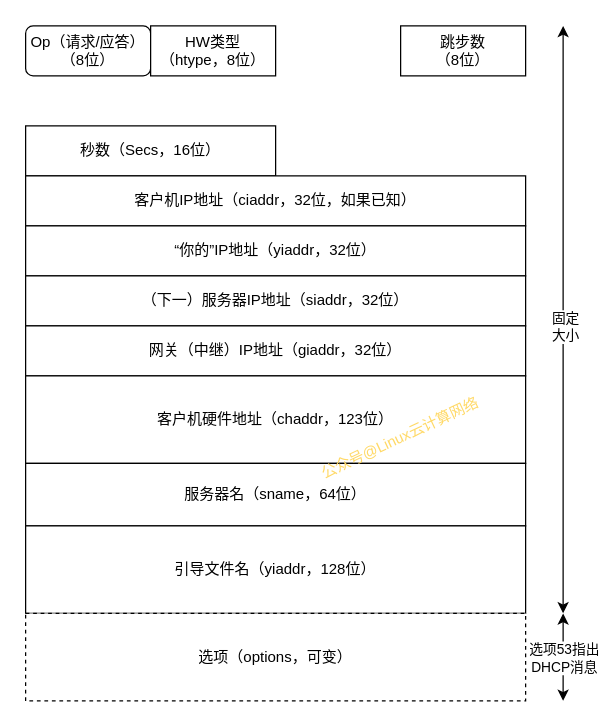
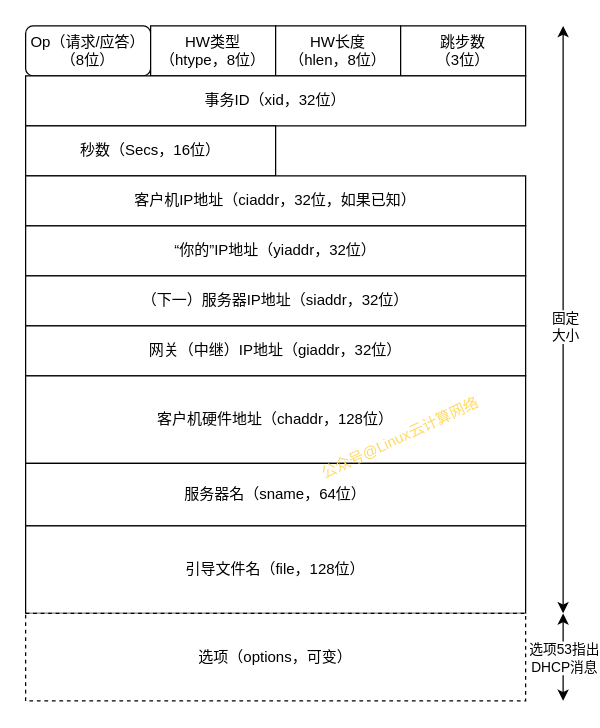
  <mxCell id="0" />
  <mxCell id="1" parent="0" />
  <mxCell id="2" value="Op（请求/应答）&lt;br&gt;（8位）" style="whiteSpace=wrap;html=1;rounded=1;" vertex="1" parent="1"><mxGeometry x="20" y="20" width="100" height="40" as="geometry" /></mxCell>
  <mxCell id="3" value="HW类型&lt;br&gt;（htype，8位）" style="rounded=0;whiteSpace=wrap;html=1;" vertex="1" parent="1"><mxGeometry x="120" y="20" width="100" height="40" as="geometry" /></mxCell>
- <mxCell id="5" value="跳步数&lt;br&gt;（8位）" style="rounded=0;whiteSpace=wrap;html=1;" vertex="1" parent="1"><mxGeometry x="320" y="20" width="100" height="40" as="geometry" /></mxCell>
+ <mxCell id="4" value="HW长度&lt;br&gt;（hlen，8位）" style="rounded=0;whiteSpace=wrap;html=1;" vertex="1" parent="1"><mxGeometry x="220" y="20" width="100" height="40" as="geometry" /></mxCell>
+ <mxCell id="5" value="跳步数&lt;br&gt;（3位）" style="rounded=0;whiteSpace=wrap;html=1;" vertex="1" parent="1"><mxGeometry x="320" y="20" width="100" height="40" as="geometry" /></mxCell>
+ <mxCell id="6" value="事务ID（xid，32位）" style="rounded=0;whiteSpace=wrap;html=1;" vertex="1" parent="1"><mxGeometry x="20" y="60" width="400" height="40" as="geometry" /></mxCell>
  <mxCell id="7" value="秒数（Secs，16位）" style="rounded=0;whiteSpace=wrap;html=1;" vertex="1" parent="1"><mxGeometry x="20" y="100" width="200" height="40" as="geometry" /></mxCell>
  <mxCell id="8" value="客户机IP地址（ciaddr，32位，如果已知）" style="rounded=0;whiteSpace=wrap;html=1;" vertex="1" parent="1"><mxGeometry x="20" y="140" width="400" height="40" as="geometry" /></mxCell>
  <mxCell id="9" value="“你的”IP地址（yiaddr，32位）" style="rounded=0;whiteSpace=wrap;html=1;" vertex="1" parent="1"><mxGeometry x="20" y="180" width="400" height="40" as="geometry" /></mxCell>
  <mxCell id="10" value="（下一）服务器IP地址（siaddr，32位）" style="rounded=0;whiteSpace=wrap;html=1;" vertex="1" parent="1"><mxGeometry x="20" y="220" width="400" height="40" as="geometry" /></mxCell>
  <mxCell id="11" value="网关（中继）IP地址（giaddr，32位）" style="rounded=0;whiteSpace=wrap;html=1;" vertex="1" parent="1"><mxGeometry x="20" y="260" width="400" height="40" as="geometry" /></mxCell>
- <mxCell id="12" value="客户机硬件地址（chaddr，123位）" style="rounded=0;whiteSpace=wrap;html=1;" vertex="1" parent="1"><mxGeometry x="20" y="300" width="400" height="70" as="geometry" /></mxCell>
+ <mxCell id="12" value="客户机硬件地址（chaddr，128位）" style="rounded=0;whiteSpace=wrap;html=1;" vertex="1" parent="1"><mxGeometry x="20" y="300" width="400" height="70" as="geometry" /></mxCell>
  <mxCell id="13" value="服务器名（sname，64位）" style="rounded=0;whiteSpace=wrap;html=1;" vertex="1" parent="1"><mxGeometry x="20" y="370" width="400" height="50" as="geometry" /></mxCell>
- <mxCell id="14" value="引导文件名（yiaddr，128位）" style="rounded=0;whiteSpace=wrap;html=1;" vertex="1" parent="1"><mxGeometry x="20" y="420" width="400" height="70" as="geometry" /></mxCell>
+ <mxCell id="14" value="引导文件名（file，128位）" style="rounded=0;whiteSpace=wrap;html=1;" vertex="1" parent="1"><mxGeometry x="20" y="420" width="400" height="70" as="geometry" /></mxCell>
  <mxCell id="15" value="选项（options，可变）" style="rounded=0;whiteSpace=wrap;html=1;dashed=1;" vertex="1" parent="1"><mxGeometry x="20" y="490" width="400" height="70" as="geometry" /></mxCell>
  <mxCell id="16" value="" style="endArrow=classic;startArrow=classic;html=1;" edge="1" parent="1"><mxGeometry width="50" height="50" relative="1" as="geometry"><mxPoint x="450" y="490" as="sourcePoint" /><mxPoint x="450" y="20" as="targetPoint" /></mxGeometry></mxCell>
  <mxCell id="17" value="固定&lt;br&gt;大小" style="edgeLabel;html=1;align=center;verticalAlign=middle;resizable=0;points=[];" vertex="1" connectable="0" parent="16"><mxGeometry x="-0.055" y="-1" relative="1" as="geometry"><mxPoint y="-8" as="offset" /></mxGeometry></mxCell>
  <mxCell id="18" value="" style="endArrow=classic;startArrow=classic;html=1;" edge="1" parent="1"><mxGeometry width="50" height="50" relative="1" as="geometry"><mxPoint x="450" y="560" as="sourcePoint" /><mxPoint x="450" y="490" as="targetPoint" /></mxGeometry></mxCell>
  <mxCell id="19" value="选项53指出&lt;br&gt;DHCP消息" style="edgeLabel;html=1;align=center;verticalAlign=middle;resizable=0;points=[];" vertex="1" connectable="0" parent="18"><mxGeometry x="-0.314" y="-5" relative="1" as="geometry"><mxPoint x="-5" y="-11" as="offset" /></mxGeometry></mxCell>
  <mxCell id="20" value="&lt;font color=&quot;#ffd966&quot;&gt;公众号@Linux云计算网络&lt;/font&gt;" style="text;html=1;strokeColor=none;fillColor=none;align=center;verticalAlign=middle;whiteSpace=wrap;rounded=0;dashed=1;rotation=-25;" vertex="1" parent="1"><mxGeometry x="240" y="340" width="160" height="20" as="geometry" /></mxCell>
